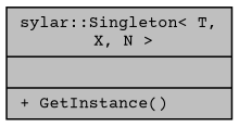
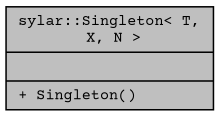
  digraph {
    fontname="Courier Prime"
-   n1 [color=black fillcolor=grey75 fontcolor=black fontname="Courier Prime" fontsize=10 height=0.2 label="{sylar::Singleton\< T,\l X, N \>\n||+ GetInstance()\l}" shape=record style=filled width=0.4]
+   n1 [color=black fillcolor=grey75 fontcolor=black fontname="Courier Prime" fontsize=10 height=0.2 label="{sylar::Singleton\< T,\l X, N \>\n||+ Singleton()\l}" shape=record style=filled width=0.4]
  }
